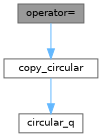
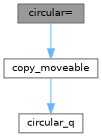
  digraph {
    rankdir=TB
    node [color=grey40 fillcolor=white fontname=Helvetica fontsize=10 shape=box style=filled]
    edge [color=steelblue1 fontname=Helvetica fontsize=10 labelfontname=Helvetica labelfontsize=10 style=solid]
-   n1 [color=gray40 fillcolor=grey60 fontcolor=black height=0.2 label="operator=" width=0.4]
-   n2 [height=0.2 label=copy_circular width=0.4]
+   n1 [color=gray40 fillcolor=grey60 fontcolor=black height=0.2 label="circular=" width=0.4]
+   n2 [height=0.2 label=copy_moveable width=0.4]
    n3 [height=0.2 label=circular_q width=0.4]
    n1 -> n2
    n2 -> n3
  }
